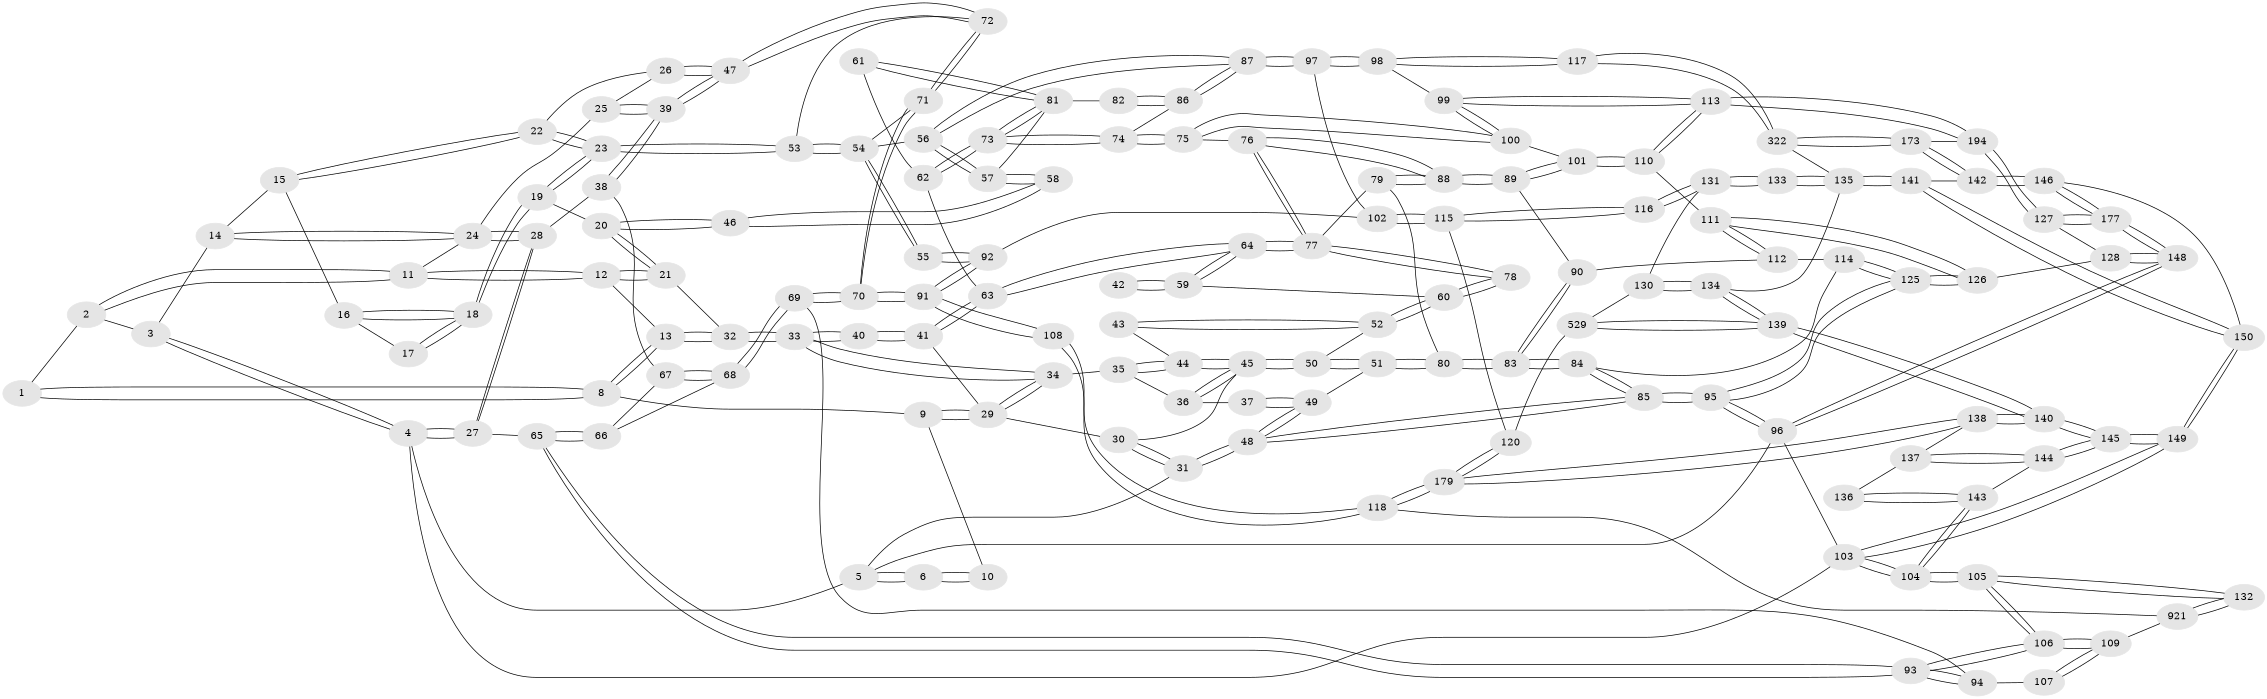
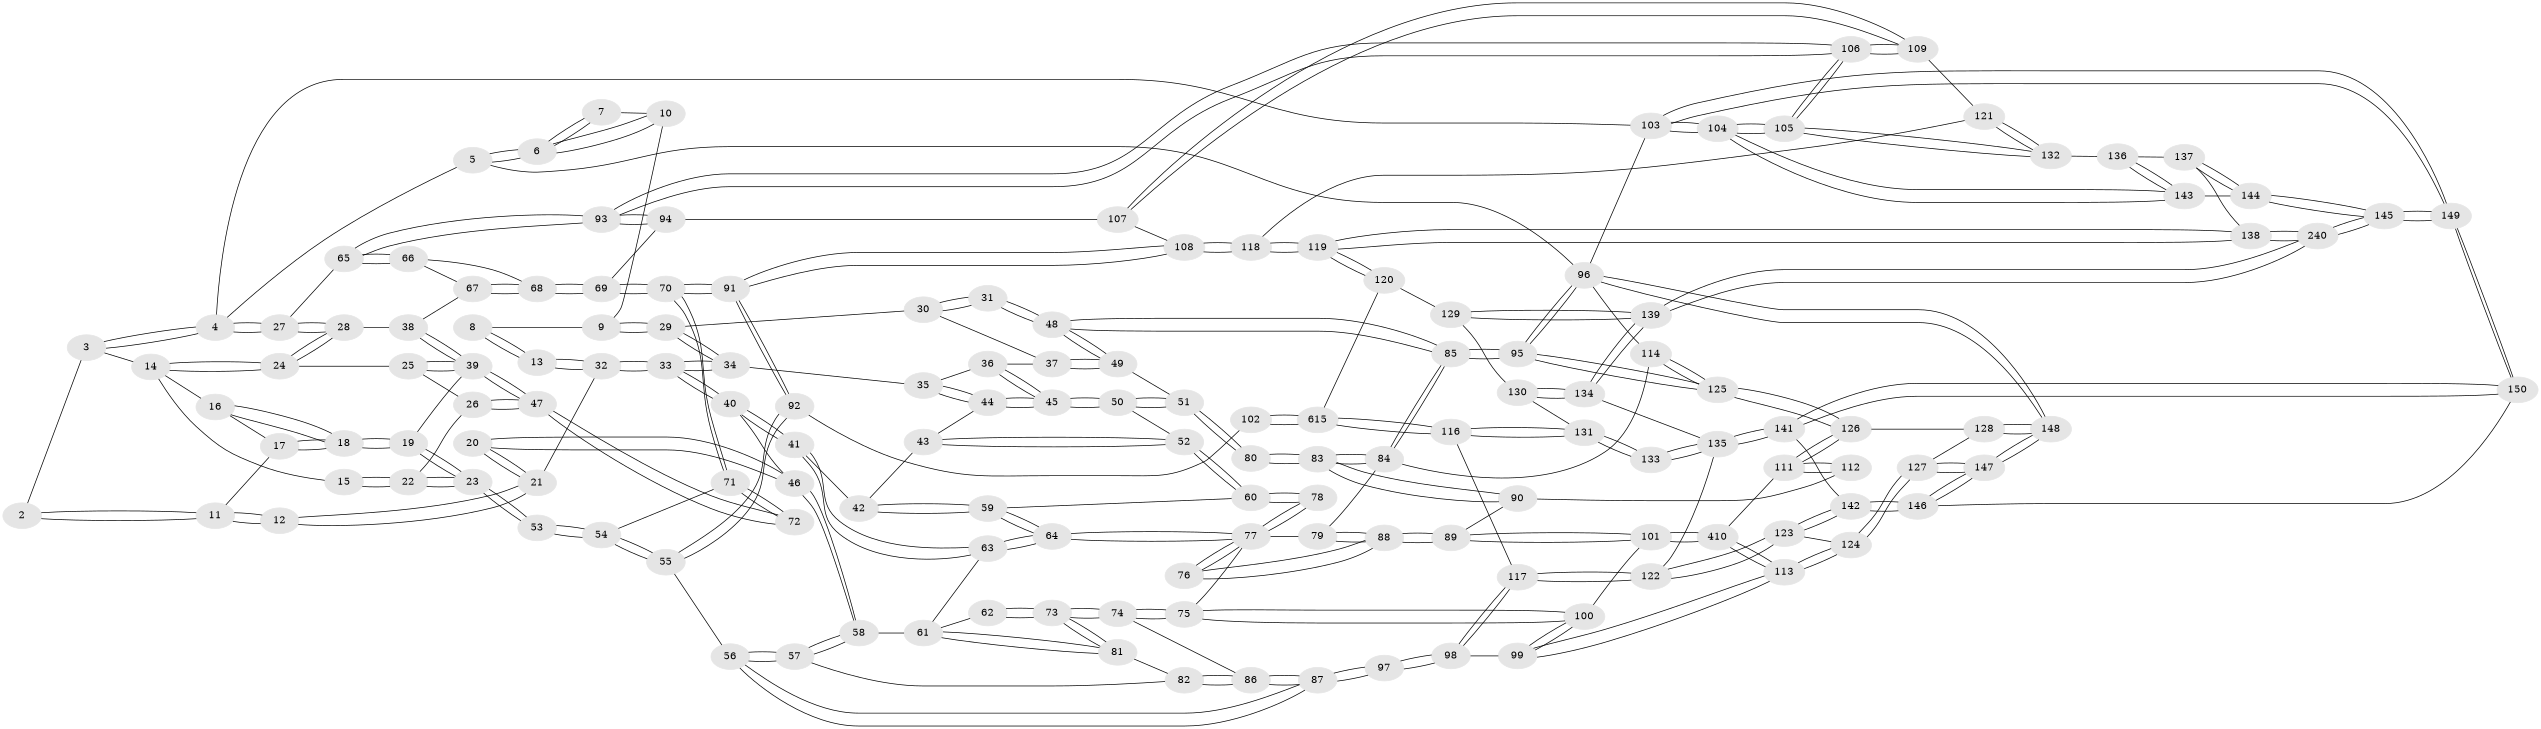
  graph {
    rankdir=LR
    node [color=gray90 style=filled]
-   1
    2
    8
    3
    11
    9
    13
    4
    14
    12
    17
    5
    27
    103
    15
    24
    6
    31
    96
    28
    65
    104
    149
+   7
    10
    48
    148
    29
    32
    30
    34
    21
    18
    33
    16
    22
    25
    23
    26
    19
    20
    46
    53
    58
    47
    72
    54
    39
    38
    66
    93
    67
    37
    35
    49
    85
    40
    41
    36
    44
    45
    50
    51
    68
    42
    63
    43
    59
    64
    52
    60
    61
    95
    80
    83
    78
    55
    71
    56
    92
    57
    87
    102
    82
    97
    86
    62
    81
    77
    73
    74
    79
    94
    106
    69
    70
    91
    107
    108
    75
    76
    100
    88
    101
    89
    84
    90
    114
    112
    125
    98
-   110
+   110 [label=410]
    118
-   115
+   115 [label=615]
    109
    126
    99
    117
    113
-   122 [label=322]
-   124 [label=194]
+   122
+   124
    111
    116
    120
    105
    143
    150
    132
    144
    136
-   121 [label=921]
-   119 [label=179]
+   121
+   119
    128
    127
    131
-   129 [label=529]
+   129
    133
-   123 [label=173]
+   123
    135
    138
-   140
+   140 [label=240]
    130
    139
    142
    146
-   147 [label=177]
+   147
    134
    137
    141
    145
-   1 -- 2
-   1 -- 8
-   1 -- 8
    2 -- 3
    2 -- 11
    2 -- 11
    8 -- 9
    8 -- 13
    8 -- 13
    3 -- 4
    3 -- 4
    3 -- 14
    11 -- 12
    11 -- 12
-   11 -- 24
+   11 -- 17
    9 -- 10
    9 -- 29
    9 -- 29
    13 -- 32
    13 -- 32
    4 -- 5
    4 -- 27
    4 -- 27
    4 -- 103
    14 -- 15
    14 -- 24
    14 -- 24
-   12 -- 13
    12 -- 21
    12 -- 21
    17 -- 18
    17 -- 18
    5 -- 6
    5 -- 6
-   5 -- 31
    5 -- 96
    27 -- 28
    27 -- 28
    27 -- 65
    103 -- 104
    103 -- 104
    103 -- 149
    103 -- 149
-   15 -- 16
+   14 -- 16
    15 -- 22
    15 -- 22
    24 -- 28
    24 -- 28
    24 -- 25
+   6 -- 7
+   6 -- 7
    6 -- 10
    6 -- 10
    31 -- 48
    31 -- 48
    96 -- 103
    96 -- 148
    96 -- 148
    28 -- 38
    65 -- 66
    65 -- 66
    65 -- 93
    65 -- 93
    104 -- 105
    104 -- 105
    104 -- 143
    104 -- 143
    149 -- 150
    149 -- 150
+   7 -- 10
    48 -- 49
    48 -- 49
    48 -- 85
    48 -- 85
    29 -- 30
    29 -- 34
    29 -- 34
    32 -- 33
    32 -- 33
    30 -- 31
    30 -- 31
-   30 -- 45
+   30 -- 37
    34 -- 35
    21 -- 32
    18 -- 19
    18 -- 19
    33 -- 34
    33 -- 34
    33 -- 40
    33 -- 40
    16 -- 17
    16 -- 18
    16 -- 18
    22 -- 23
    22 -- 23
    22 -- 26
    25 -- 26
    25 -- 39
    25 -- 39
    23 -- 53
    23 -- 53
    26 -- 47
    26 -- 47
    19 -- 23
    19 -- 23
-   19 -- 20
+   19 -- 39
    20 -- 21
    20 -- 21
    20 -- 46
    20 -- 46
    46 -- 58
    46 -- 58
-   53 -- 72
    53 -- 54
    53 -- 54
+   58 -- 61
    47 -- 72
    47 -- 72
    54 -- 55
    54 -- 55
    54 -- 71
    39 -- 47
    39 -- 47
    38 -- 39
    38 -- 39
    38 -- 67
    66 -- 67
    66 -- 68
    93 -- 94
    93 -- 94
    93 -- 106
    93 -- 106
    67 -- 68
    67 -- 68
    37 -- 49
    37 -- 49
    35 -- 36
    35 -- 44
    35 -- 44
    49 -- 51
    85 -- 95
    85 -- 95
+   40 -- 46
    40 -- 41
    40 -- 41
-   41 -- 29
+   41 -- 42
    41 -- 63
    41 -- 63
    36 -- 37
    36 -- 45
    36 -- 45
    44 -- 45
    44 -- 45
    45 -- 50
    45 -- 50
    50 -- 51
    50 -- 51
    50 -- 52
    51 -- 80
    51 -- 80
    68 -- 69
    68 -- 69
+   42 -- 43
    42 -- 59
    42 -- 59
    63 -- 64
    63 -- 64
    43 -- 44
    43 -- 52
    43 -- 52
    59 -- 64
    59 -- 64
    59 -- 60
    64 -- 77
    64 -- 77
    52 -- 60
    52 -- 60
    60 -- 78
    60 -- 78
    61 -- 62
    61 -- 81
    61 -- 81
    95 -- 96
    95 -- 96
    95 -- 125
    95 -- 125
    80 -- 83
    80 -- 83
    83 -- 84
    83 -- 84
    83 -- 90
    83 -- 90
-   54 -- 56
+   55 -- 56
    55 -- 92
    55 -- 92
    71 -- 72
    71 -- 72
    56 -- 57
    56 -- 57
    56 -- 87
    56 -- 87
    92 -- 102
    57 -- 58
    57 -- 58
-   57 -- 81
+   57 -- 82
    87 -- 97
    87 -- 97
    102 -- 115
    102 -- 115
    82 -- 86
    82 -- 86
-   97 -- 102
    97 -- 98
    97 -- 98
    86 -- 87
    86 -- 87
-   62 -- 63
+   61 -- 63
    62 -- 73
    62 -- 73
    81 -- 82
    77 -- 78
    77 -- 78
    77 -- 79
    73 -- 81
    73 -- 81
    73 -- 74
    73 -- 74
    74 -- 86
    74 -- 75
    74 -- 75
-   79 -- 80
+   79 -- 84
    79 -- 88
    79 -- 88
    94 -- 107
    106 -- 109
    106 -- 109
    69 -- 94
    69 -- 70
    69 -- 70
    70 -- 71
    70 -- 71
    70 -- 91
    70 -- 91
    91 -- 92
    91 -- 92
    91 -- 108
    91 -- 108
+   107 -- 108
    107 -- 109
    107 -- 109
    108 -- 118
    108 -- 118
-   75 -- 76
+   75 -- 77
    75 -- 100
    75 -- 100
    76 -- 77
    76 -- 77
    76 -- 88
    76 -- 88
    100 -- 101
    88 -- 89
    88 -- 89
    101 -- 110
    101 -- 110
    89 -- 101
    89 -- 101
    89 -- 90
    84 -- 85
    84 -- 85
    84 -- 114
    90 -- 112
    114 -- 125
    114 -- 125
-   112 -- 114
+   96 -- 114
    125 -- 126
    125 -- 126
    98 -- 99
    98 -- 117
    98 -- 117
    110 -- 113
    110 -- 113
    110 -- 111
    118 -- 121
    118 -- 119
    118 -- 119
    115 -- 116
    115 -- 116
    115 -- 120
    109 -- 121
    126 -- 128
    99 -- 100
    99 -- 100
    99 -- 113
    99 -- 113
    117 -- 122
    117 -- 122
    113 -- 124
    113 -- 124
    122 -- 123
    122 -- 123
    122 -- 135
    124 -- 127
    124 -- 127
    111 -- 112
    111 -- 112
    111 -- 126
    111 -- 126
+   116 -- 117
    116 -- 131
    116 -- 131
    120 -- 129
    105 -- 106
    105 -- 106
    105 -- 132
    105 -- 132
    143 -- 144
+   132 -- 136
    144 -- 145
    144 -- 145
    136 -- 143
    136 -- 143
    136 -- 137
    121 -- 132
    121 -- 132
    119 -- 120
    119 -- 120
    119 -- 138
    119 -- 138
    128 -- 148
    128 -- 148
    127 -- 128
    127 -- 147
    127 -- 147
    131 -- 133
    131 -- 133
    129 -- 130
    129 -- 139
    129 -- 139
    133 -- 135
    133 -- 135
    123 -- 124
    123 -- 142
    123 -- 142
    135 -- 141
    135 -- 141
    138 -- 140
    138 -- 140
    140 -- 145
    140 -- 145
    130 -- 131
    130 -- 134
    130 -- 134
    139 -- 140
    139 -- 140
    142 -- 146
    142 -- 146
    146 -- 150
    146 -- 147
    146 -- 147
    147 -- 148
    147 -- 148
    134 -- 135
    134 -- 139
    134 -- 139
    137 -- 144
    137 -- 144
    137 -- 138
    141 -- 150
    141 -- 150
    141 -- 142
    145 -- 149
    145 -- 149
  }
